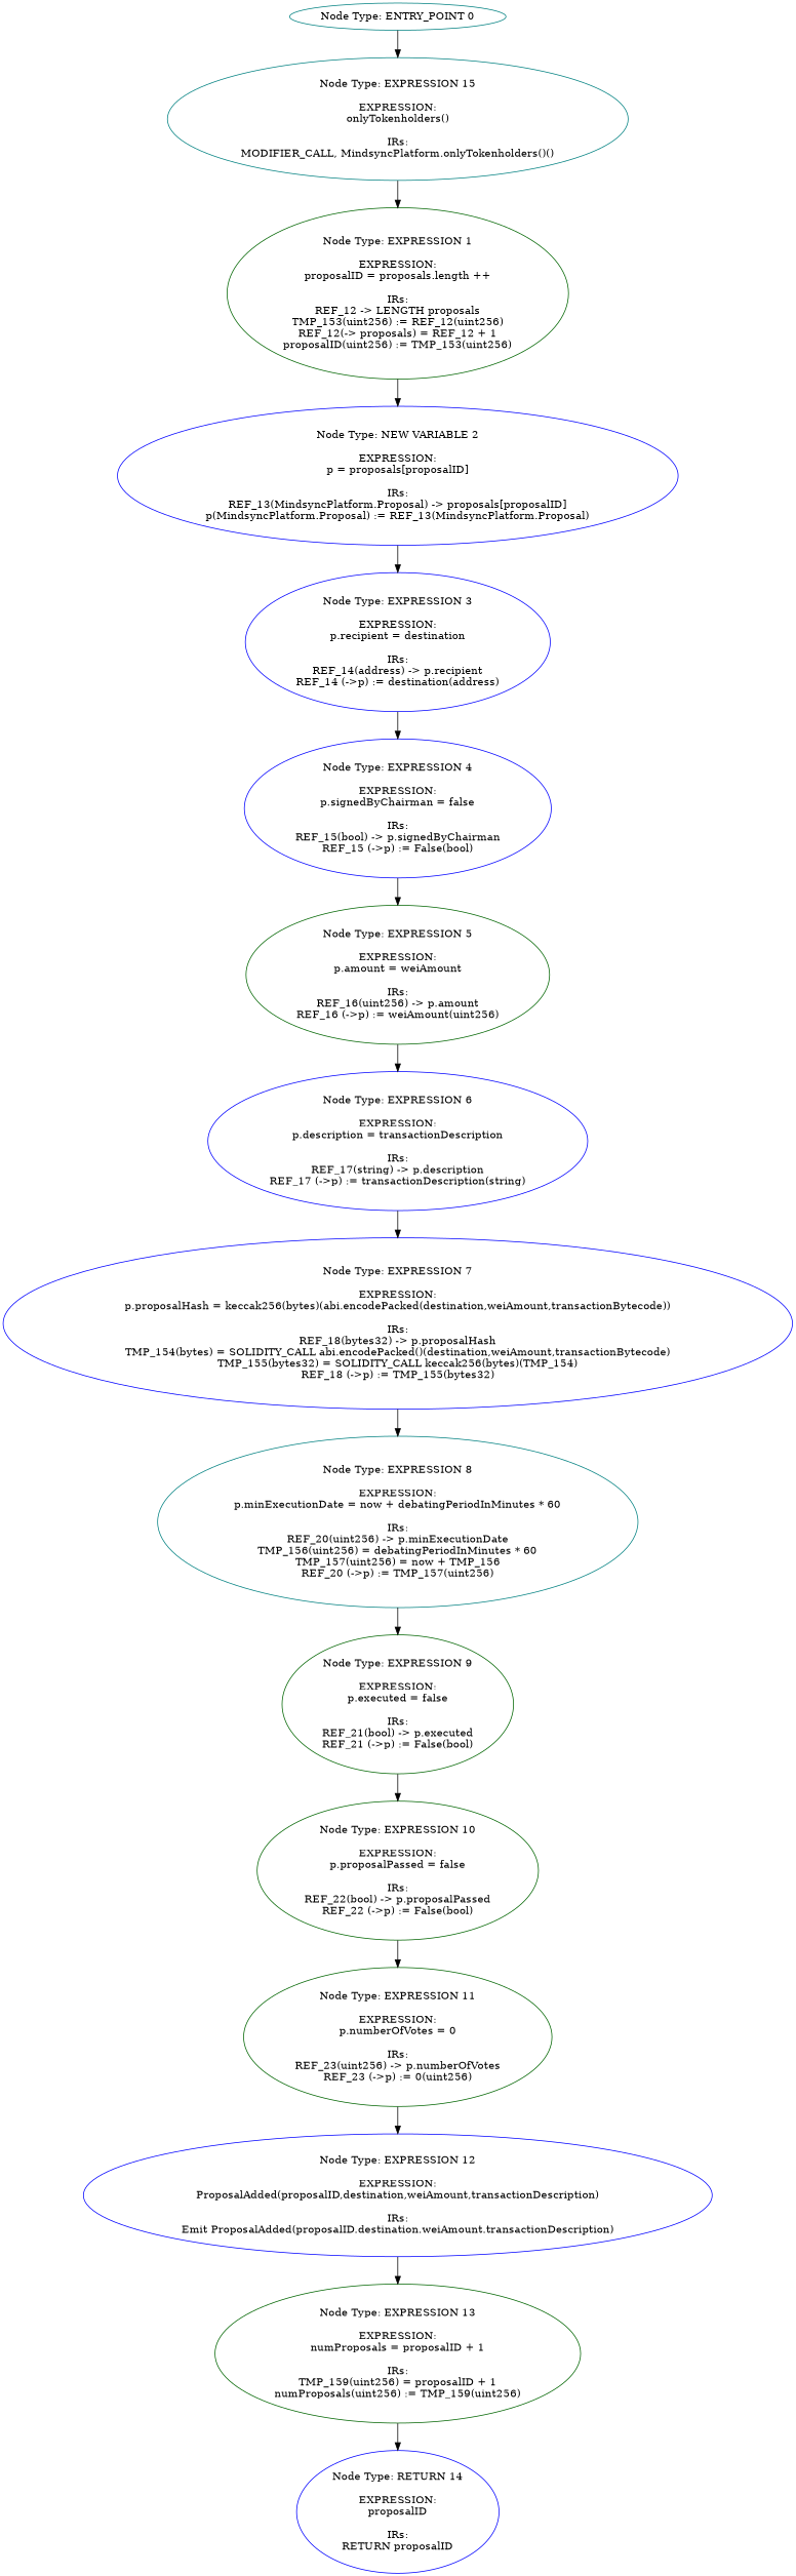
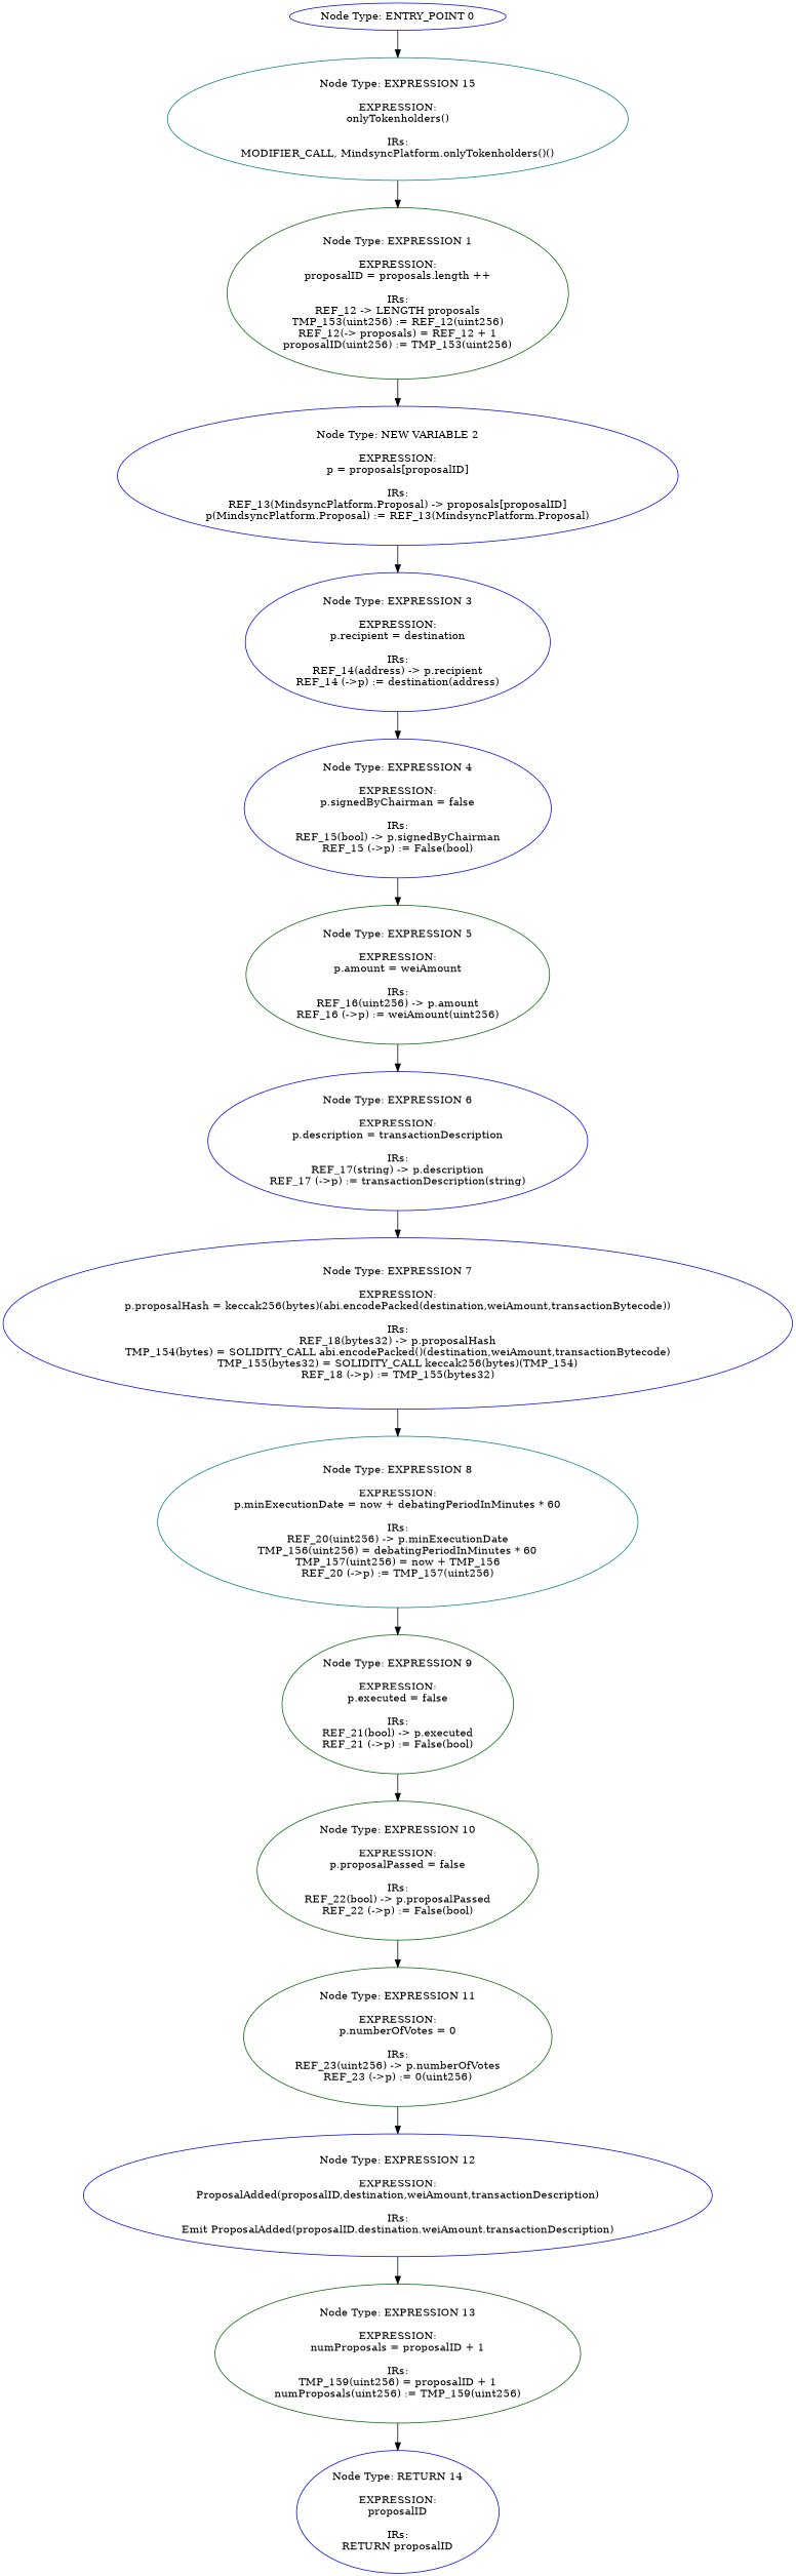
  digraph {
    node [color=blue]
-   n1 [label="Node Type: ENTRY_POINT 0\n" color=teal]
+   n1 [label="Node Type: ENTRY_POINT 0\n"]
    n2 [label="Node Type: EXPRESSION 15\n\nEXPRESSION:\nonlyTokenholders()\n\nIRs:\nMODIFIER_CALL, MindsyncPlatform.onlyTokenholders()()" color=teal]
    n3 [label="Node Type: EXPRESSION 1\n\nEXPRESSION:\nproposalID = proposals.length ++\n\nIRs:\nREF_12 -> LENGTH proposals\nTMP_153(uint256) := REF_12(uint256)\nREF_12(-> proposals) = REF_12 + 1\nproposalID(uint256) := TMP_153(uint256)" color=darkgreen]
    n4 [label="Node Type: NEW VARIABLE 2\n\nEXPRESSION:\np = proposals[proposalID]\n\nIRs:\nREF_13(MindsyncPlatform.Proposal) -> proposals[proposalID]\np(MindsyncPlatform.Proposal) := REF_13(MindsyncPlatform.Proposal)"]
    n5 [label="Node Type: EXPRESSION 3\n\nEXPRESSION:\np.recipient = destination\n\nIRs:\nREF_14(address) -> p.recipient\nREF_14 (->p) := destination(address)"]
    n6 [label="Node Type: EXPRESSION 4\n\nEXPRESSION:\np.signedByChairman = false\n\nIRs:\nREF_15(bool) -> p.signedByChairman\nREF_15 (->p) := False(bool)"]
    n7 [label="Node Type: EXPRESSION 5\n\nEXPRESSION:\np.amount = weiAmount\n\nIRs:\nREF_16(uint256) -> p.amount\nREF_16 (->p) := weiAmount(uint256)" color=darkgreen]
    n8 [label="Node Type: EXPRESSION 6\n\nEXPRESSION:\np.description = transactionDescription\n\nIRs:\nREF_17(string) -> p.description\nREF_17 (->p) := transactionDescription(string)"]
    n9 [label="Node Type: EXPRESSION 7\n\nEXPRESSION:\np.proposalHash = keccak256(bytes)(abi.encodePacked(destination,weiAmount,transactionBytecode))\n\nIRs:\nREF_18(bytes32) -> p.proposalHash\nTMP_154(bytes) = SOLIDITY_CALL abi.encodePacked()(destination,weiAmount,transactionBytecode)\nTMP_155(bytes32) = SOLIDITY_CALL keccak256(bytes)(TMP_154)\nREF_18 (->p) := TMP_155(bytes32)"]
    n10 [label="Node Type: EXPRESSION 8\n\nEXPRESSION:\np.minExecutionDate = now + debatingPeriodInMinutes * 60\n\nIRs:\nREF_20(uint256) -> p.minExecutionDate\nTMP_156(uint256) = debatingPeriodInMinutes * 60\nTMP_157(uint256) = now + TMP_156\nREF_20 (->p) := TMP_157(uint256)" color=teal]
    n11 [label="Node Type: EXPRESSION 9\n\nEXPRESSION:\np.executed = false\n\nIRs:\nREF_21(bool) -> p.executed\nREF_21 (->p) := False(bool)" color=darkgreen]
    n12 [label="Node Type: EXPRESSION 10\n\nEXPRESSION:\np.proposalPassed = false\n\nIRs:\nREF_22(bool) -> p.proposalPassed\nREF_22 (->p) := False(bool)" color=darkgreen]
    n13 [label="Node Type: EXPRESSION 11\n\nEXPRESSION:\np.numberOfVotes = 0\n\nIRs:\nREF_23(uint256) -> p.numberOfVotes\nREF_23 (->p) := 0(uint256)" color=darkgreen]
    n14 [label="Node Type: EXPRESSION 12\n\nEXPRESSION:\nProposalAdded(proposalID,destination,weiAmount,transactionDescription)\n\nIRs:\nEmit ProposalAdded(proposalID.destination.weiAmount.transactionDescription)"]
    n15 [label="Node Type: EXPRESSION 13\n\nEXPRESSION:\nnumProposals = proposalID + 1\n\nIRs:\nTMP_159(uint256) = proposalID + 1\nnumProposals(uint256) := TMP_159(uint256)" color=darkgreen]
    n16 [label="Node Type: RETURN 14\n\nEXPRESSION:\nproposalID\n\nIRs:\nRETURN proposalID"]
    n1 -> n2
    n2 -> n3
    n3 -> n4
    n4 -> n5
    n5 -> n6
    n6 -> n7
    n7 -> n8
    n8 -> n9
    n9 -> n10
    n10 -> n11
    n11 -> n12
    n12 -> n13
    n13 -> n14
    n14 -> n15
    n15 -> n16
  }
